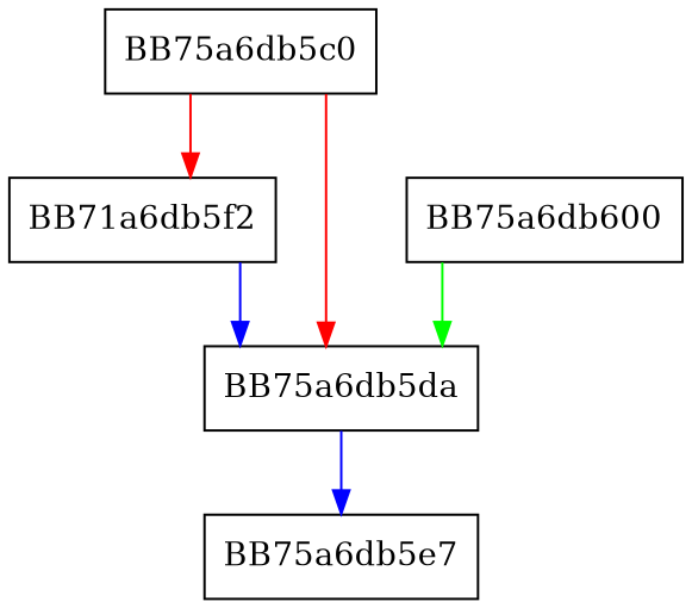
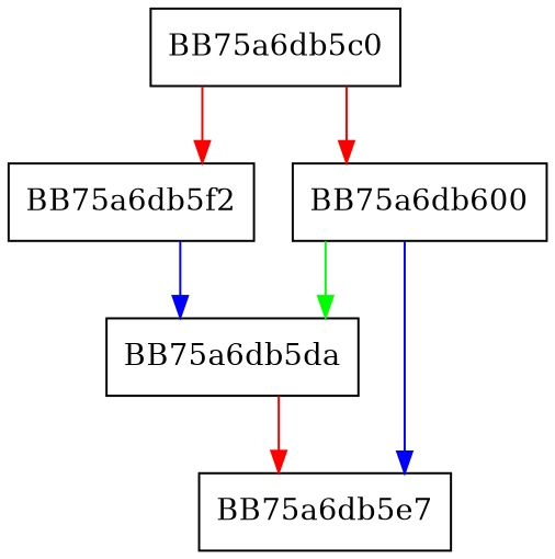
  digraph {
    splines=ortho
    node [shape=box]
    edge [color=red]
    BB75a6db5c0
-   BB75a6db5f2 [label=BB71a6db5f2]
+   BB75a6db5f2
    BB75a6db5da
    BB75a6db5e7
    BB75a6db600
    BB75a6db5c0 -> BB75a6db5f2
-   BB75a6db5c0 -> BB75a6db5da
+   BB75a6db5c0 -> BB75a6db600
    BB75a6db5f2 -> BB75a6db5da [color=blue]
-   BB75a6db5da -> BB75a6db5e7 [color=blue]
+   BB75a6db5da -> BB75a6db5e7
    BB75a6db600 -> BB75a6db5da [color=green]
+   BB75a6db600 -> BB75a6db5e7 [color=blue]
  }
